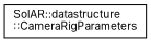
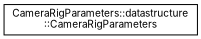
  digraph {
    rankdir=LR
    fontname=Inter
-   n1 [color=black fillcolor=white fontname=Inter fontsize=10 height=0.2 label="SolAR::datastructure\l::CameraRigParameters" shape=record style=filled width=0.4]
+   n1 [color=black fillcolor=white fontname=Inter fontsize=10 height=0.2 label="CameraRigParameters::datastructure\l::CameraRigParameters" shape=record style=filled width=0.4]
  }
